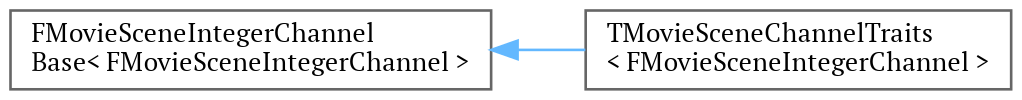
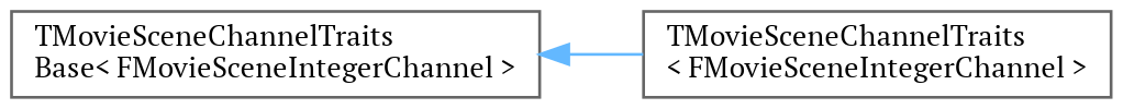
  digraph {
    rankdir=LR
    fontname="PT Serif"
    node [color=grey40 fillcolor=white fontname="PT Serif" fontsize=10 shape=box style=filled]
-   n1 [height=0.2 label="FMovieSceneIntegerChannel\lBase\< FMovieSceneIntegerChannel \>" width=0.4]
+   n1 [height=0.2 label="TMovieSceneChannelTraits\lBase\< FMovieSceneIntegerChannel \>" width=0.4]
    n2 [height=0.2 label="TMovieSceneChannelTraits\l\< FMovieSceneIntegerChannel \>" width=0.4]
    n1 -> n2 [color=steelblue1 dir=back fontname="PT Serif" fontsize=10 labelfontname=Helvetica labelfontsize=10 style=solid]
  }
